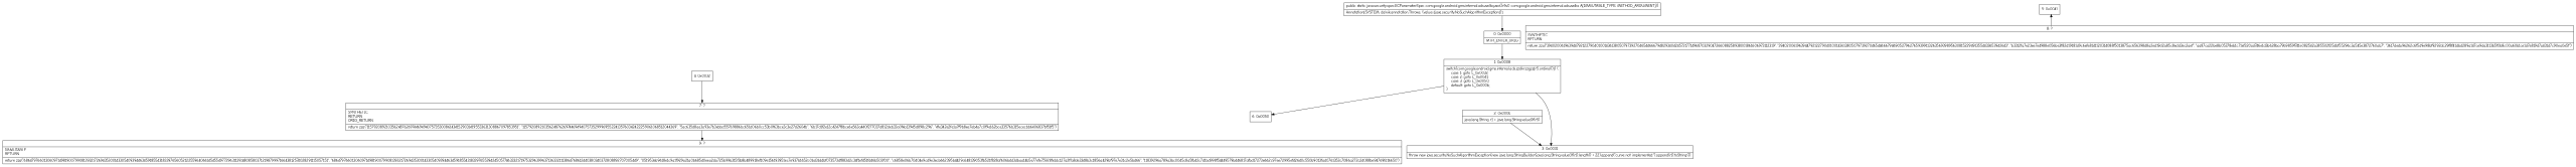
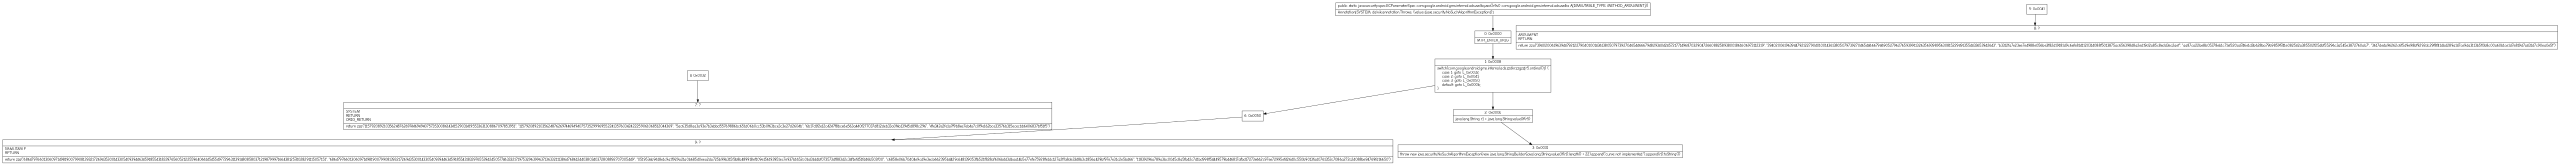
  digraph {
    fontname="Comic Neue"
    node [fontname="Comic Neue" shape=record]
    edge [fontname="Comic Neue"]
    n1 [label="{0\:\ 0x0000|MTH_ENTER_ORIG\l}"]
    n2 [label="{1\:\ 0x0008|switch(com.google.android.gms.internal.ads.zzdkr.zzgzz[r5.ordinal()]) \{\l    case 1: goto L_0x0032;\l    case 2: goto L_0x0041;\l    case 3: goto L_0x0050;\l    default: goto L_0x000b;\l\}\l}"]
    n3 [label="{2\:\ 0x000b|java.lang.String r1 = java.lang.String.valueOf(r5)\l}"]
    n4 [label="{6\:\ 0x0050}"]
    n5 [label="{3\:\ 0x0031|throw new java.security.NoSuchAlgorithmException(new java.lang.StringBuilder(java.lang.String.valueOf(r1).length() + 22).append(\"curve not implemented:\").append(r1).toString())\l}"]
    n6 [label="{4\:\ 0x0032}"]
-   n7 [label="{7\:\ ?|SYNTHETIC\lRETURN\lORIG_RETURN\l|return zza(\"115792089210356248762697446949407573530086143415290314195533631308867097853951\", \"115792089210356248762697446949407573529996955224135760342422259061068512044369\", \"5ac635d8aa3a93e7b3ebbd55769886bc651d06b0cc53b0f63bce3c3e27d2604b\", \"6b17d1f2e12c4247f8bce6e563a440f277037d812deb33a0f4a13945d898c296\", \"4fe342e2fe1a7f9b8ee7eb4a7c0f9e162bce33576b315ececbb6406837bf51f5\")\l}"]
+   n7 [label="{7\:\ ?|SYSTEM\lRETURN\lORIG_RETURN\l|return zza(\"115792089210356248762697446949407573530086143415290314195533631308867097853951\", \"115792089210356248762697446949407573529996955224135760342422259061068512044369\", \"5ac635d8aa3a93e7b3ebbd55769886bc651d06b0cc53b0f63bce3c3e27d2604b\", \"6b17d1f2e12c4247f8bce6e563a440f277037d812deb33a0f4a13945d898c296\", \"4fe342e2fe1a7f9b8ee7eb4a7c0f9e162bce33576b315ececbb6406837bf51f5\")\l}"]
    n8 [label="{5\:\ 0x0041}"]
-   n9 [label="{8\:\ ?|SYNTHETIC\lRETURN\l|return zza(\"39402006196394479212279040100143613805079739270465446667948293404245721771496870329047266088258938001861606973112319\", \"39402006196394479212279040100143613805079739270465446667946905279627659399113263569398956308152294913554433653942643\", \"b3312fa7e23ee7e4988e056be3f82d19181d9c6efe8141120314088f5013875ac656398d8a2ed19d2a85c8edd3ec2aef\", \"aa87ca22be8b05378eb1c71ef320ad746e1d3b628ba79b9859f741e082542a385502f25dbf55296c3a545e3872760ab7\", \"3617de4a96262c6f5d9e98bf9292dc29f8f41dbd289a147ce9da3113b5f0b8c00a60b1ce1d7e819d7a431d7c90ea0e5f\")\l}"]
+   n9 [label="{8\:\ ?|ARGUMENT\lRETURN\l|return zza(\"39402006196394479212279040100143613805079739270465446667948293404245721771496870329047266088258938001861606973112319\", \"39402006196394479212279040100143613805079739270465446667946905279627659399113263569398956308152294913554433653942643\", \"b3312fa7e23ee7e4988e056be3f82d19181d9c6efe8141120314088f5013875ac656398d8a2ed19d2a85c8edd3ec2aef\", \"aa87ca22be8b05378eb1c71ef320ad746e1d3b628ba79b9859f741e082542a385502f25dbf55296c3a545e3872760ab7\", \"3617de4a96262c6f5d9e98bf9292dc29f8f41dbd289a147ce9da3113b5f0b8c00a60b1ce1d7e819d7a431d7c90ea0e5f\")\l}"]
    n10 [label="{9\:\ ?|IMMUTABLE\lRETURN\l|return zza(\"6864797660130609714981900799081393217269435300143305409394463459185543183397656052122559640661454554977296311391480858037121987999716643812574028291115057151\", \"6864797660130609714981900799081393217269435300143305409394463459185543183397655394245057746333217197532963996371363321113864768612440380340372808892707005449\", \"051953eb9618e1c9a1f929a21a0b68540eea2da725b99b315f3b8b489918ef109e156193951ec7e937b1652c0bd3bb1bf073573df883d2c34f1ef451fd46b503f00\", \"c6858e06b70404e9cd9e3ecb662395b4429c648139053fb521f828af606b4d3dbaa14b5e77efe75928fe1dc127a2ffa8de3348b3c1856a429bf97e7e31c2e5bd66\", \"11839296a789a3bc0045c8a5fb42c7d1bd998f54449579b446817afbd17273e662c97ee72995ef42640c550b9013fad0761353c7086a272c24088be94769fd16650\")\l}"]
    n11 [label="{public static java.security.spec.ECParameterSpec com.google.android.gms.internal.ads.zzdkq.zza((r5v0 com.google.android.gms.internal.ads.zzdks A[IMMUTABLE_TYPE, METHOD_ARGUMENT]))  | Annotation[SYSTEM, dalvik.annotation.Throws, \{value=[java.security.NoSuchAlgorithmException]\}]\l}"]
    n1 -> n2
-   n2 -> n5
+   n2 -> n3
    n2 -> n4
    n3 -> n5
-   n7 -> n10
+   n4 -> n10
    n6 -> n7
-   n9 -> n8
+   n8 -> n9
    n11 -> n1
  }
